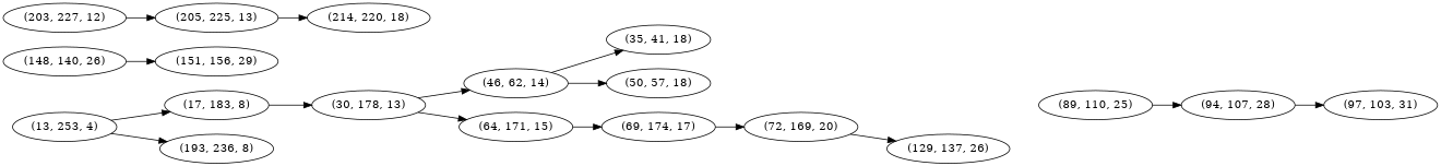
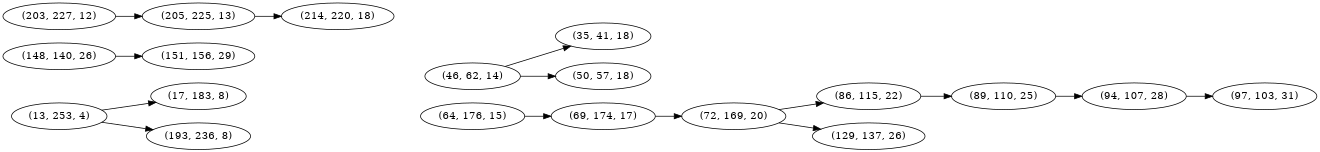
  digraph {
    rankdir=LR
    n1 [label="(13, 253, 4)"]
    "(17, 183, 8)"
    "(193, 236, 8)"
-   "(30, 178, 13)"
    "(46, 62, 14)"
-   "(64, 176, 15)" [label="(64, 171, 15)"]
+   "(64, 176, 15)"
    "(35, 41, 18)"
    "(50, 57, 18)"
    "(69, 174, 17)"
    "(72, 169, 20)"
+   "(86, 115, 22)"
    "(129, 137, 26)"
    "(89, 110, 25)"
    "(94, 107, 28)"
    "(97, 103, 31)"
    n16 [label="(148, 140, 26)"]
    "(151, 156, 29)"
    "(203, 227, 12)"
    "(205, 225, 13)"
    "(214, 220, 18)"
    n1 -> "(17, 183, 8)"
    n1 -> "(193, 236, 8)"
-   "(17, 183, 8)" -> "(30, 178, 13)"
-   "(30, 178, 13)" -> "(46, 62, 14)"
-   "(30, 178, 13)" -> "(64, 176, 15)"
    "(46, 62, 14)" -> "(35, 41, 18)"
    "(46, 62, 14)" -> "(50, 57, 18)"
    "(64, 176, 15)" -> "(69, 174, 17)"
    "(69, 174, 17)" -> "(72, 169, 20)"
+   "(72, 169, 20)" -> "(86, 115, 22)"
    "(72, 169, 20)" -> "(129, 137, 26)"
+   "(86, 115, 22)" -> "(89, 110, 25)"
    "(89, 110, 25)" -> "(94, 107, 28)"
    "(94, 107, 28)" -> "(97, 103, 31)"
    n16 -> "(151, 156, 29)"
    "(203, 227, 12)" -> "(205, 225, 13)"
    "(205, 225, 13)" -> "(214, 220, 18)"
  }
